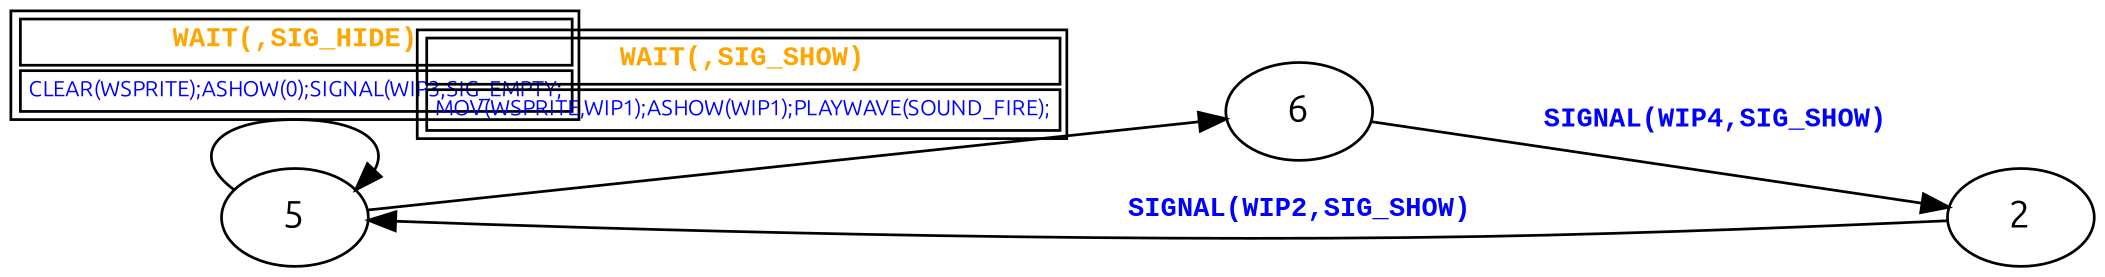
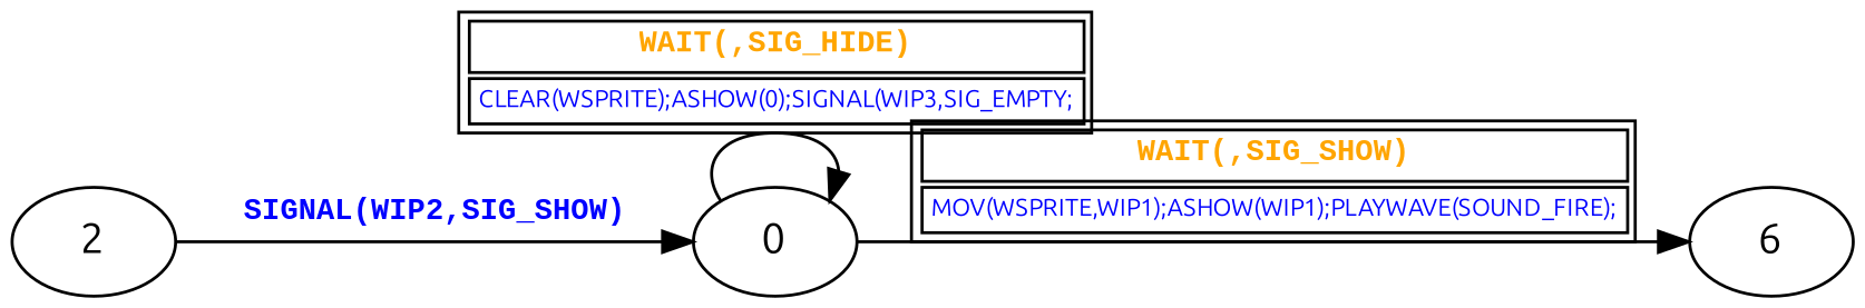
  digraph {
    fontname=Ubuntu
    rankdir=LR
    node [fontname=Ubuntu shape=oval]
    edge [fontcolor=orange fontname=Ubuntu]
-   0 [label=5]
+   0
    n2 [label=6]
    2
    0 -> 0 [label=< <table border="1"><tr><td><font face="Courier New" point-size="10"><b>WAIT(,SIG_HIDE)<br align="left"/></b></font></td></tr> <tr><td><font point-size="8" color ="blue">CLEAR(WSPRITE);ASHOW(0);SIGNAL(WIP3,SIG_EMPTY;<br align="left"/></font></td></tr></table>>]
    0 -> n2 [label=< <table border="1"><tr><td><font face="Courier New" point-size="10"><b>WAIT(,SIG_SHOW)<br align="left"/></b></font></td></tr> <tr><td><font point-size="8" color ="blue">MOV(WSPRITE,WIP1);ASHOW(WIP1);PLAYWAVE(SOUND_FIRE);<br align="left"/></font></td></tr></table>>]
-   n2 -> 2 [fontcolor=blue label=< <table border="0"><tr><td><font face="Courier New" point-size="10"><b>SIGNAL(WIP4,SIG_SHOW)<br align="left"/></b></font></td></tr> </table>>]
    2 -> 0 [fontcolor=blue label=< <table border="0"><tr><td><font face="Courier New" point-size="10"><b>SIGNAL(WIP2,SIG_SHOW)<br align="left"/></b></font></td></tr> </table>>]
  }
